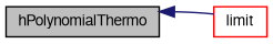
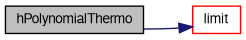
  digraph {
    rankdir=LR
    node [fontname=FreeSans fontsize=10 shape=record]
    n1 [color=black fillcolor=grey75 fontcolor=black height=0.2 label=hPolynomialThermo style=filled width=0.4]
    n2 [color=red height=0.2 label=limit width=0.4]
-   n2 -> n1 [color=midnightblue fontname=FreeSans fontsize=10 labelfontname=FreeSans labelfontsize=10 style=solid]
+   n1 -> n2 [color=midnightblue fontname=FreeSans fontsize=10 labelfontname=FreeSans labelfontsize=10 style=solid]
  }
